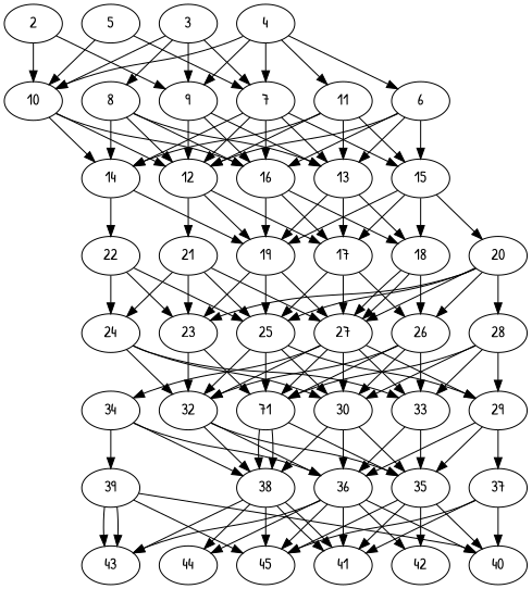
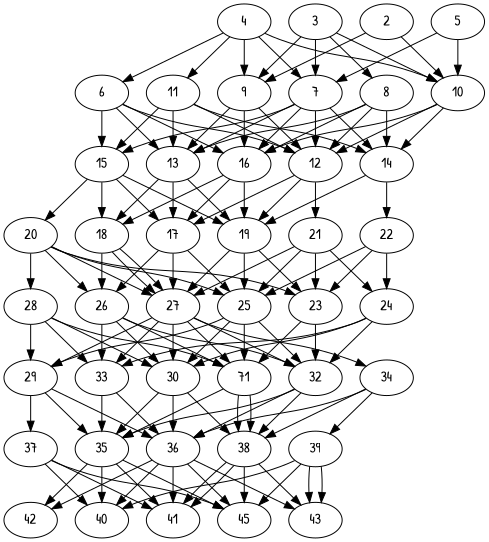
  digraph {
    fontname="Patrick Hand"
    node [alpha=0.02 fontname="Patrick Hand"]
    edge [fontname="Patrick Hand"]
    8 [alpha=0.04 expect_size=32877568]
    12 [alpha=0.08 expect_size=37548032]
    13 [expect_size=25360384]
    16 [expect_size=23123968]
    14 [alpha=0.09 expect_size=24258560]
    9 [expect_size=28347392]
    10 [alpha=0.06 expect_size=27939840]
    17 [alpha=0.14 expect_size=40674304]
    19 [alpha=0.10 expect_size=42404864]
    21 [alpha=0.15 expect_size=14540800]
    18 [alpha=0.10 expect_size=32920576]
    22 [alpha=0.18 expect_size=27044864]
    2 [alpha=0.15 expect_size=29997056]
    3 [alpha=0.20 expect_size=6170624]
    7 [alpha=0.17 expect_size=38753280]
    15 [alpha=0.04 expect_size=45810688]
    20 [expect_size=47113216]
    4 [alpha=0.09 expect_size=17136640]
    6 [alpha=0.07 expect_size=11933696]
    11 [alpha=0.05 expect_size=9481216]
    5 [alpha=0.10 expect_size=22697984]
    25 [alpha=0.07 expect_size=24353792]
    26 [alpha=0.06 expect_size=33430528]
    27 [alpha=0.19 expect_size=37654528]
    23 [expect_size=45121536]
    24 [alpha=0.10 expect_size=50172928]
    28 [alpha=0.04 expect_size=22376448]
    n28 [alpha=0.09 expect_size=24850432 label=71]
    32 [alpha=0.09 expect_size=12273664]
    30 [alpha=0.03 expect_size=20527104]
    29 [alpha=0.18 expect_size=45208576]
    33 [alpha=0.17 expect_size=7549952]
    34 [alpha=0.13 expect_size=11607040]
    35 [alpha=0.07 expect_size=36340736]
    38 [alpha=0.12 expect_size=15433728]
    36 [alpha=0.08 expect_size=52021248]
    37 [alpha=0.04 expect_size=18153472]
    39 [alpha=0.16 expect_size=24311808]
    40 [alpha=0.18 expect_size=20707328]
    41 [alpha=0.03 expect_size=27317248]
    42 [alpha=0.18 expect_size=48378880]
    45 [alpha=0.18 expect_size=46816256]
    43 [alpha=0.09 expect_size=21828608]
-   44 [alpha=0.20 expect_size=14968832]
    8 -> 12
    8 -> 13
    8 -> 16
    8 -> 14
    12 -> 17
    12 -> 19
    12 -> 21
    13 -> 17
    13 -> 19
    13 -> 18
    16 -> 17
    16 -> 19
    16 -> 18
    14 -> 19
    14 -> 22
    9 -> 12
    9 -> 13
    9 -> 16
    10 -> 12
    10 -> 16
    10 -> 14
    17 -> 25
    17 -> 26
    17 -> 27
    19 -> 25
    19 -> 27
    19 -> 23
    21 -> 25
    21 -> 27
    21 -> 23
    21 -> 24
    18 -> 26
    18 -> 27
    18 -> 27
    22 -> 25
    22 -> 23
    22 -> 24
    2 -> 9
    2 -> 10
    3 -> 8
    3 -> 9
    3 -> 10
    3 -> 7
    7 -> 12
    7 -> 13
    7 -> 16
    7 -> 14
    7 -> 15
    15 -> 17
    15 -> 19
    15 -> 18
    15 -> 20
    20 -> 25
    20 -> 26
    20 -> 27
    20 -> 23
    20 -> 28
    4 -> 9
    4 -> 10
    4 -> 7
    4 -> 6
    4 -> 11
    6 -> 12
    6 -> 13
    6 -> 16
    6 -> 15
    11 -> 12
    11 -> 13
    11 -> 14
    11 -> 15
    5 -> 10
    5 -> 7
    25 -> n28
    25 -> 32
    25 -> 30
    25 -> 29
    26 -> n28
    26 -> 32
    26 -> 30
    26 -> 33
    27 -> n28
    27 -> 32
    27 -> 30
    27 -> 29
    27 -> 33
    27 -> 34
    23 -> n28
    23 -> 32
    24 -> 32
    24 -> 30
    24 -> 33
    28 -> n28
    28 -> 30
    28 -> 29
    28 -> 33
    n28 -> 35
    n28 -> 38
    n28 -> 38
    32 -> 35
    32 -> 38
    32 -> 36
    30 -> 35
    30 -> 38
    30 -> 36
    29 -> 35
    29 -> 36
    29 -> 37
    33 -> 35
    33 -> 36
    34 -> 38
    34 -> 36
    34 -> 39
    35 -> 40
    35 -> 41
    35 -> 42
    35 -> 45
    38 -> 41
    38 -> 41
    38 -> 45
    38 -> 43
-   38 -> 44
    36 -> 40
    36 -> 41
    36 -> 42
    36 -> 45
    36 -> 43
-   36 -> 44
    37 -> 40
    37 -> 41
    37 -> 45
    39 -> 40
    39 -> 45
    39 -> 43
    39 -> 43
  }
